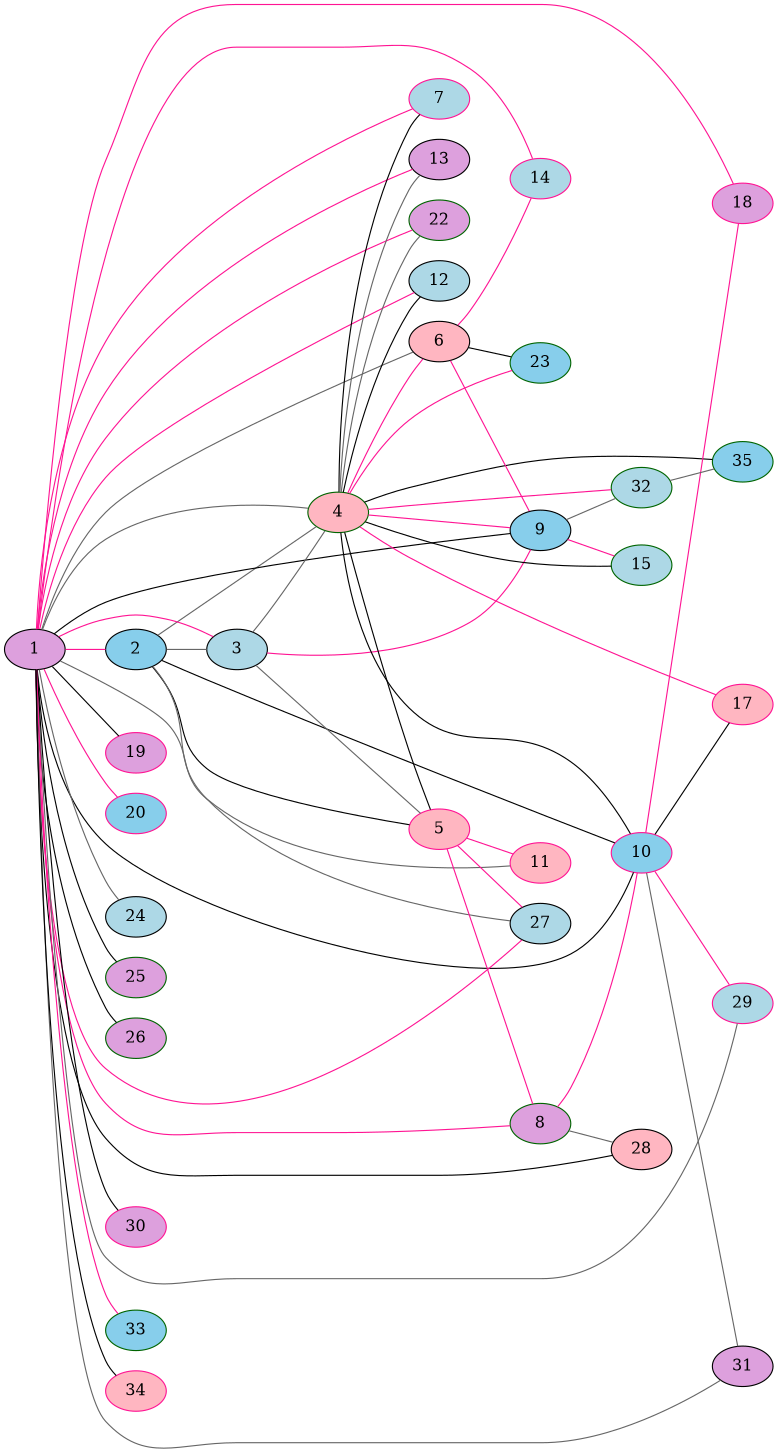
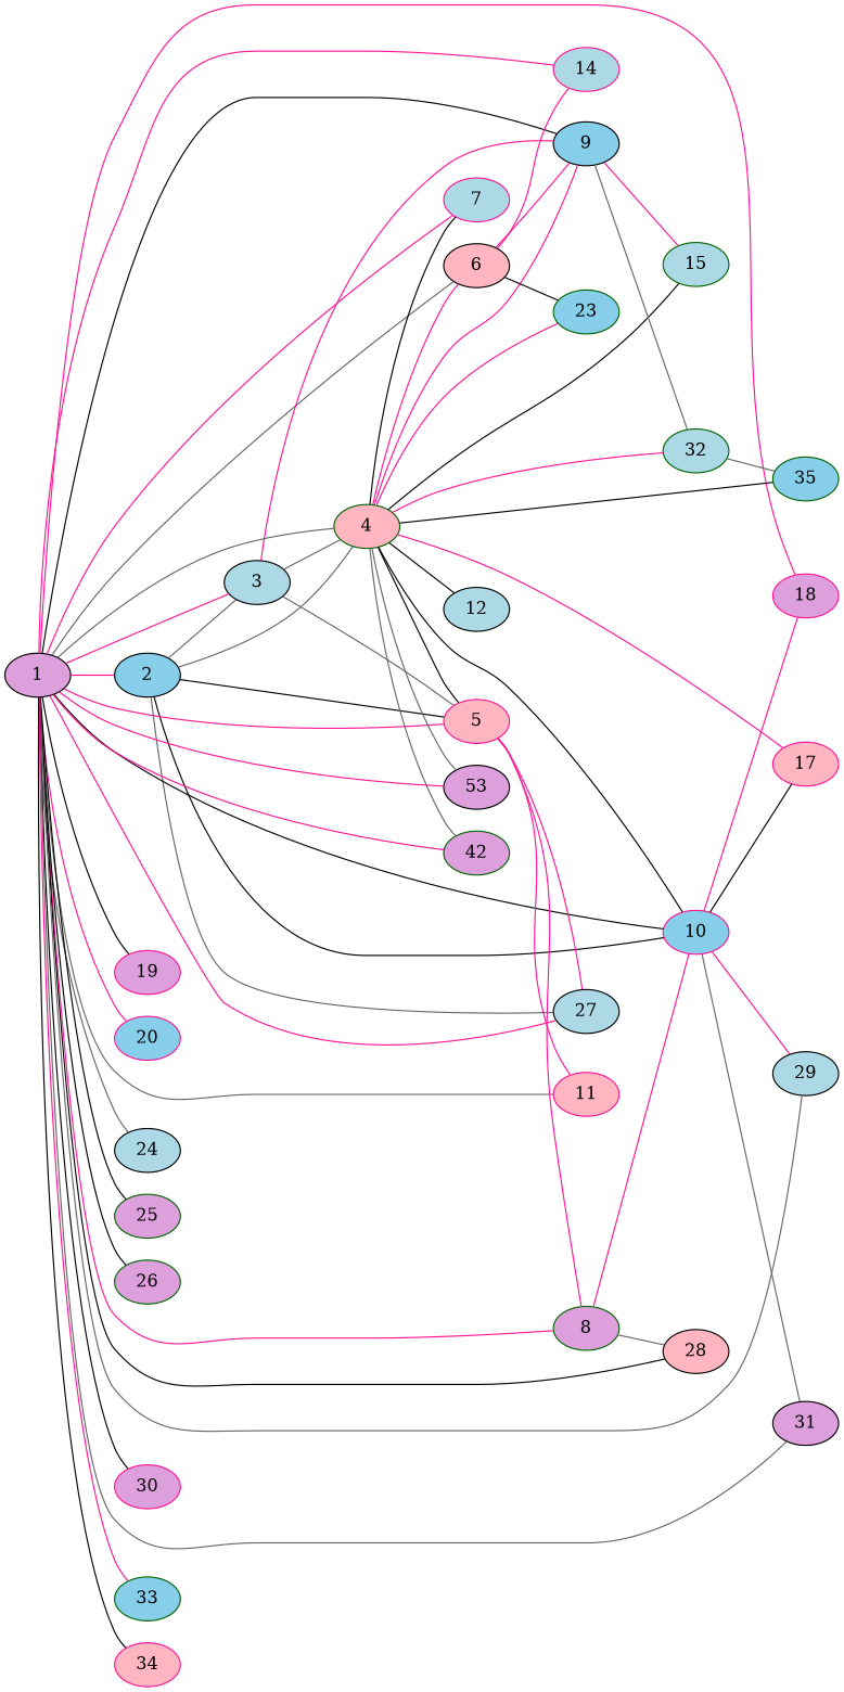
  graph {
    rankdir=LR
    node [color=black fillcolor=plum style=filled]
    edge [color=deeppink weight=1.0]
    2 [fillcolor=skyblue]
    1
    3 [fillcolor=lightblue]
    4 [color=darkgreen fillcolor=lightpink]
    5 [color=deeppink fillcolor=lightpink]
    6 [fillcolor=lightpink]
    7 [color=deeppink fillcolor=lightblue]
    8 [color=darkgreen]
    9 [fillcolor=skyblue]
    10 [color=deeppink fillcolor=skyblue]
    11 [color=deeppink fillcolor=lightpink]
-   13
+   13 [label=53]
    14 [color=deeppink fillcolor=lightblue]
    18 [color=deeppink]
    19 [color=deeppink]
    20 [color=deeppink fillcolor=skyblue]
-   22 [color=darkgreen]
+   22 [color=darkgreen label=42]
    24 [fillcolor=lightblue]
    25 [color=darkgreen]
    26 [color=darkgreen]
    27 [fillcolor=lightblue]
    28 [fillcolor=lightpink]
-   29 [color=deeppink fillcolor=lightblue]
+   29 [fillcolor=lightblue]
    30 [color=deeppink]
    31
    33 [color=darkgreen fillcolor=skyblue]
    34 [color=deeppink fillcolor=lightpink]
    12 [fillcolor=lightblue]
    15 [color=darkgreen fillcolor=lightblue]
    17 [color=deeppink fillcolor=lightpink]
    23 [color=darkgreen fillcolor=skyblue]
    32 [color=darkgreen fillcolor=lightblue]
    35 [color=darkgreen fillcolor=skyblue]
    2 -- 3 [color=gray40 weight=3.0]
    2 -- 4 [color=gray40 weight=2.0]
    2 -- 5 [color=black weight=3.0]
    2 -- 10 [color=black]
    2 -- 27 [color=gray40 weight=3.0]
    1 -- 2 [weight=26.0]
    1 -- 3 [weight=5.0]
    1 -- 4 [color=gray40 weight=6.0]
-   1 -- 12 [weight=5.0]
+   1 -- 5 [weight=5.0]
    1 -- 6 [color=gray40 weight=3.0]
    1 -- 7
    1 -- 8 [weight=3.0]
    1 -- 9 [color=black weight=2.0]
    1 -- 10 [color=black]
    1 -- 11 [color=gray40 weight=2.0]
    1 -- 13
    1 -- 14
    1 -- 18
    1 -- 19 [color=black weight=2.0]
    1 -- 20 [weight=3.0]
    1 -- 22
    1 -- 24 [color=gray40 weight=2.0]
    1 -- 25 [color=black]
    1 -- 26 [color=black]
    1 -- 27 [weight=2.0]
    1 -- 28 [color=black]
    1 -- 29 [color=gray40]
    1 -- 30 [color=black]
    1 -- 31 [color=gray40]
    1 -- 33
    1 -- 34 [color=black]
    3 -- 4 [color=gray40 weight=2.0]
    3 -- 5 [color=gray40]
    3 -- 9 [weight=3.0]
    4 -- 5 [color=black]
    4 -- 6 [weight=2.0]
    4 -- 7 [color=black weight=2.0]
    4 -- 9
    4 -- 10 [color=black]
    4 -- 13 [color=gray40]
    4 -- 22 [color=gray40]
    4 -- 12 [color=black]
    4 -- 15 [color=black]
    4 -- 17
    4 -- 23
    4 -- 32
    4 -- 35 [color=black]
    5 -- 8
    5 -- 11
    5 -- 27
    6 -- 9
    6 -- 14
    6 -- 23 [color=black]
    8 -- 10
    8 -- 28 [color=gray40]
    9 -- 15
    9 -- 32 [color=gray40]
    10 -- 18
    10 -- 29
    10 -- 31 [color=gray40]
    10 -- 17 [color=black]
    32 -- 35 [color=gray40]
  }
